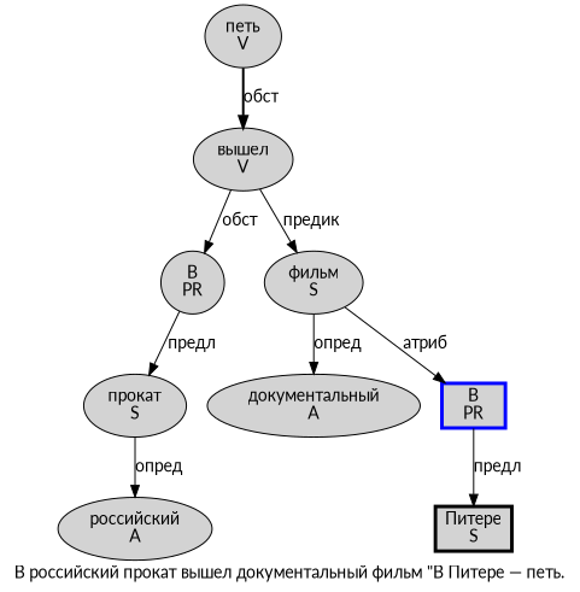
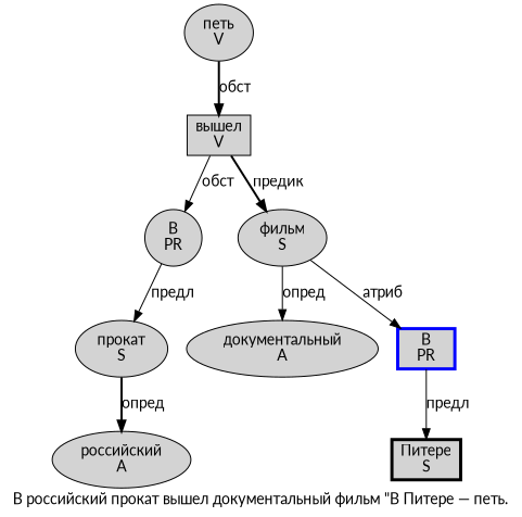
  digraph {
    fontname=Lato
    label="В российский прокат вышел документальный фильм \"В Питере — петь."
    node [fillcolor=lightgray fontname=Lato penwidth=1 shape=ellipse style=filled]
    edge [fontname=Lato style=solid]
    n1 [label="В\nPR"]
    n2 [label="прокат\nS"]
    n3 [label="российский\nA"]
-   n4 [label="вышел\nV"]
+   n4 [label="вышел\nV" shape=box]
    n5 [label="фильм\nS"]
    n6 [label="документальный\nA"]
    n7 [color=blue label="В\nPR" penwidth=3 shape=box]
    n8 [label="петь\nV"]
    n9 [color=black label="Питере\nS" penwidth=3 shape=box]
    n1 -> n2 [label="предл"]
-   n2 -> n3 [label="опред"]
+   n2 -> n3 [label="опред" style=bold]
    n4 -> n1 [label="обст"]
-   n4 -> n5 [label="предик"]
+   n4 -> n5 [label="предик" style=bold]
    n5 -> n6 [label="опред"]
    n5 -> n7 [label="атриб"]
    n7 -> n9 [label="предл"]
    n8 -> n4 [label="обст" style=bold]
  }
